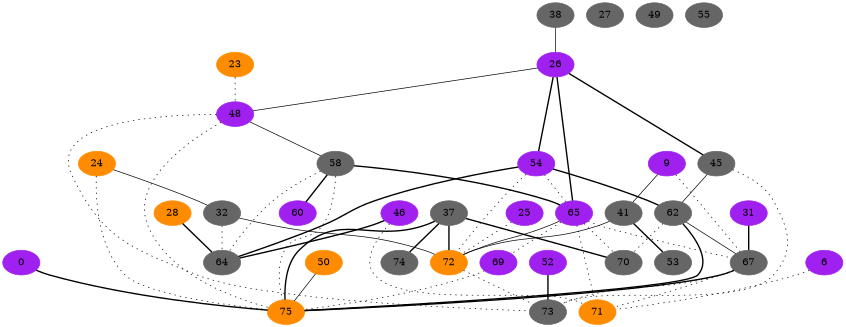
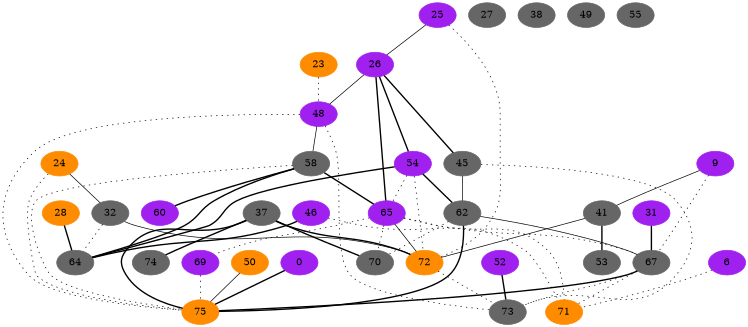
  graph {
    node [color=gray40 style=filled]
    edge [style=dotted]
    n1 [color=purple label=0]
    75 [color=darkorange]
    6 [color=purple]
    71 [color=darkorange]
    9 [color=purple super="+3"]
    41
    67 [super="+4+7+22+43"]
    72 [color=darkorange super="+8+11"]
    53
    73 [super="+40+68"]
    48 [color=purple super="+30"]
    58 [super="+2+44"]
    23 [color=darkorange]
    24 [color=darkorange]
    32
    64 [super="+51"]
    25 [color=purple super="+13"]
    26 [color=purple super="+10"]
    45
    54 [color=purple super="+35"]
    65 [color=purple super="+19+39+63+61"]
    62
    70 [super="+57+66"]
    69 [color=purple]
    27
    28 [color=darkorange]
    31 [color=purple]
    37 [super="+36"]
    74 [super="+34"]
    38
    46 [color=purple super="+12"]
    60 [color=purple]
    49
    50 [color=darkorange super="+15"]
    52 [color=purple]
    55
    n1 -- 75 [style=bold]
    6 -- 71
    9 -- 41 [style=solid weight=2]
    9 -- 67 [weight=3]
    41 -- 72 [style=solid]
    41 -- 53 [style=bold]
    67 -- 75 [style=bold weight=2]
    67 -- 71
    67 -- 73 [weight=3]
    72 -- 73 [weight=2]
    48 -- 75 [weight=2]
    48 -- 73
    48 -- 58 [style=solid]
    58 -- 75
-   58 -- 64 [weight=2]
+   58 -- 64 [style=bold weight=2]
    58 -- 65 [style=bold weight=4]
    58 -- 60 [style=bold]
    23 -- 48
    24 -- 75
    24 -- 32 [style=solid]
    32 -- 72 [style=solid weight=2]
    32 -- 64
    25 -- 72
-   38 -- 26 [style=solid]
+   25 -- 26 [style=solid]
    26 -- 48 [style=solid weight=2]
    26 -- 45 [style=bold]
    26 -- 54 [style=bold]
    26 -- 65 [style=bold weight=2]
    45 -- 73
    45 -- 62 [style=solid]
    54 -- 72
    54 -- 64 [style=bold weight=2]
    54 -- 65
    54 -- 62 [style=bold weight=2]
    65 -- 71
    65 -- 67 [weight=2]
    65 -- 72 [style=solid]
    65 -- 70
    65 -- 69
    62 -- 75 [style=bold]
    62 -- 67 [style=solid]
    62 -- 70
    69 -- 75
    28 -- 64 [style=bold]
    31 -- 67 [style=bold]
    37 -- 75 [style=bold]
    37 -- 72 [style=bold weight=2]
    37 -- 70 [style=bold]
    37 -- 74 [style=bold weight=2]
    46 -- 71 [weight=2]
    46 -- 64 [style=bold]
    50 -- 75 [style=solid]
    52 -- 73 [style=bold]
  }
